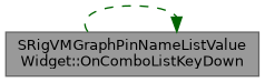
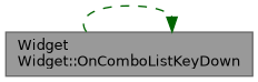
  digraph {
    rankdir=LR
-   n1 [color=gray40 fillcolor=grey60 fontcolor=black fontname=Helvetica fontsize=10 height=0.2 label="SRigVMGraphPinNameListValue\lWidget::OnComboListKeyDown" shape=box style=filled width=0.4]
+   n1 [color=gray40 fillcolor=grey60 fontcolor=black fontname=Helvetica fontsize=10 height=0.2 label="Widget\lWidget::OnComboListKeyDown" shape=box style=filled width=0.4]
    n1 -> n1 [color=darkgreen fontname=Helvetica fontsize=10 labelfontname=Helvetica labelfontsize=10 style=dashed]
  }
